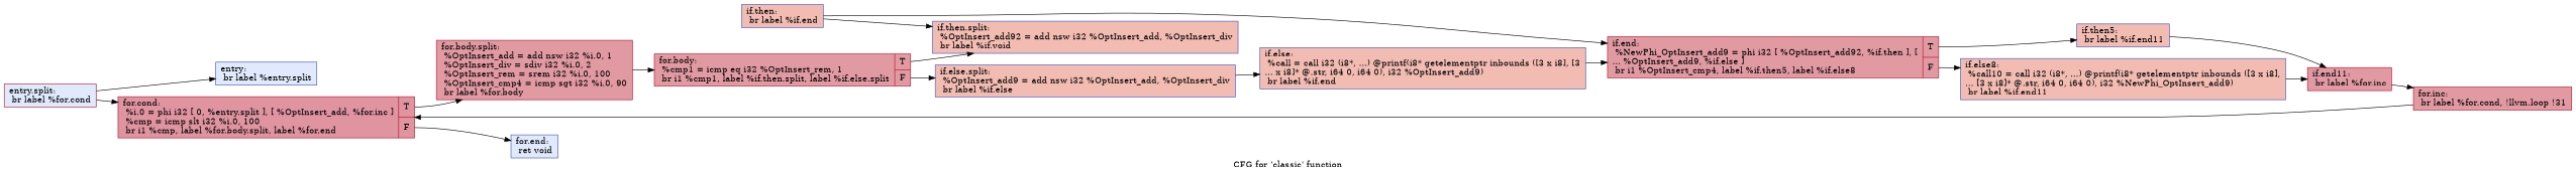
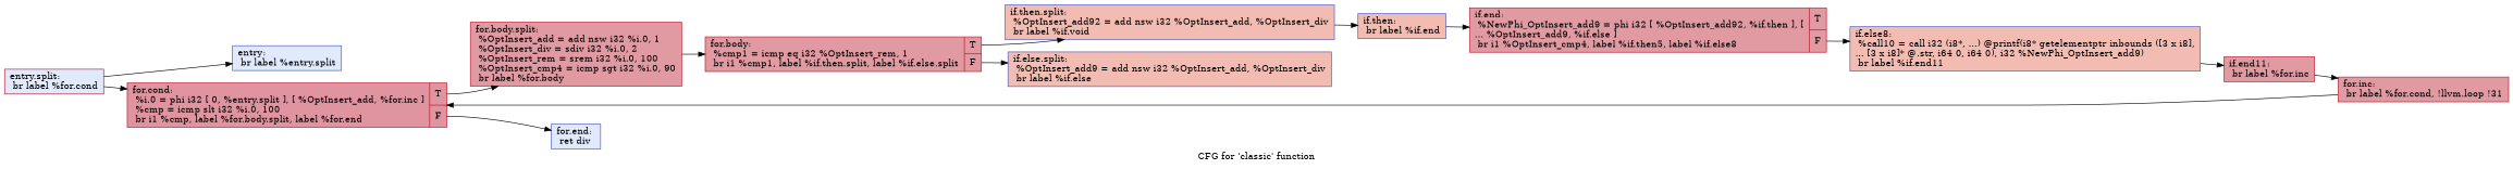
  digraph {
    label="CFG for 'classic' function"
    rankdir=LR
    node [color="#3d50c3ff" fillcolor="#e1675170" shape=record style=filled]
    n1 [fillcolor="#b9d0f970" label="{entry:\l  br label %entry.split\l}"]
    n2 [color="#b70d28ff" fillcolor="#b9d0f970" label="{entry.split:                                      \l  br label %for.cond\l}"]
    n3 [color="#b70d28ff" fillcolor="#b70d2870" label="{for.cond:                                         \l  %i.0 = phi i32 [ 0, %entry.split ], [ %OptInsert_add, %for.inc ]\l  %cmp = icmp slt i32 %i.0, 100\l  br i1 %cmp, label %for.body.split, label %for.end\l|{<s0>T|<s1>F}}"]
    n4 [color="#b70d28ff" fillcolor="#bb1b2c70" label="{for.body.split:                                   \l  %OptInsert_add = add nsw i32 %i.0, 1\l  %OptInsert_div = sdiv i32 %i.0, 2\l  %OptInsert_rem = srem i32 %i.0, 100\l  %OptInsert_cmp4 = icmp sgt i32 %i.0, 90\l  br label %for.body\l}"]
-   n5 [fillcolor="#b9d0f970" label="{for.end:                                          \l  ret void\l}"]
+   n5 [fillcolor="#b9d0f970" label="{for.end:                                          \l  ret div\l}"]
    n6 [color="#b70d28ff" fillcolor="#bb1b2c70" label="{for.body:                                         \l  %cmp1 = icmp eq i32 %OptInsert_rem, 1\l  br i1 %cmp1, label %if.then.split, label %if.else.split\l|{<s0>T|<s1>F}}"]
    n7 [label="{if.then.split:                                    \l  %OptInsert_add92 = add nsw i32 %OptInsert_add, %OptInsert_div\l  br label %if.void\l}"]
    n8 [label="{if.else.split:                                    \l  %OptInsert_add9 = add nsw i32 %OptInsert_add, %OptInsert_div\l  br label %if.else\l}"]
    n9 [label="{if.then:                                          \l  br label %if.end\l}"]
-   n10 [label="{if.else:                                          \l  %call = call i32 (i8*, ...) @printf(i8* getelementptr inbounds ([3 x i8], [3\l... x i8]* @.str, i64 0, i64 0), i32 %OptInsert_add9)\l  br label %if.end\l}"]
    n11 [color="#b70d28ff" fillcolor="#bb1b2c70" label="{if.end:                                           \l  %NewPhi_OptInsert_add9 = phi i32 [ %OptInsert_add92, %if.then ], [\l... %OptInsert_add9, %if.else ]\l  br i1 %OptInsert_cmp4, label %if.then5, label %if.else8\l|{<s0>T|<s1>F}}"]
-   n12 [label="{if.then5:                                         \l  br label %if.end11\l}"]
    n13 [label="{if.else8:                                         \l  %call10 = call i32 (i8*, ...) @printf(i8* getelementptr inbounds ([3 x i8],\l... [3 x i8]* @.str, i64 0, i64 0), i32 %NewPhi_OptInsert_add9)\l  br label %if.end11\l}"]
    n14 [color="#b70d28ff" fillcolor="#bb1b2c70" label="{if.end11:                                         \l  br label %for.inc\l}"]
    n15 [color="#b70d28ff" fillcolor="#bb1b2c70" label="{for.inc:                                          \l  br label %for.cond, !llvm.loop !31\l}"]
    n2 -> n1
    n2 -> n3
    n3 -> n4 [tailport=s0]
    n3 -> n5 [tailport=s1]
    n4 -> n6
    n6 -> n7 [tailport=s0]
    n6 -> n8 [tailport=s1]
-   n9 -> n7
-   n8 -> n10
+   n7 -> n9
    n9 -> n11
-   n10 -> n11
-   n11 -> n12 [tailport=s0]
    n11 -> n13 [tailport=s1]
-   n12 -> n14
    n13 -> n14
    n14 -> n15
    n15 -> n3
  }
